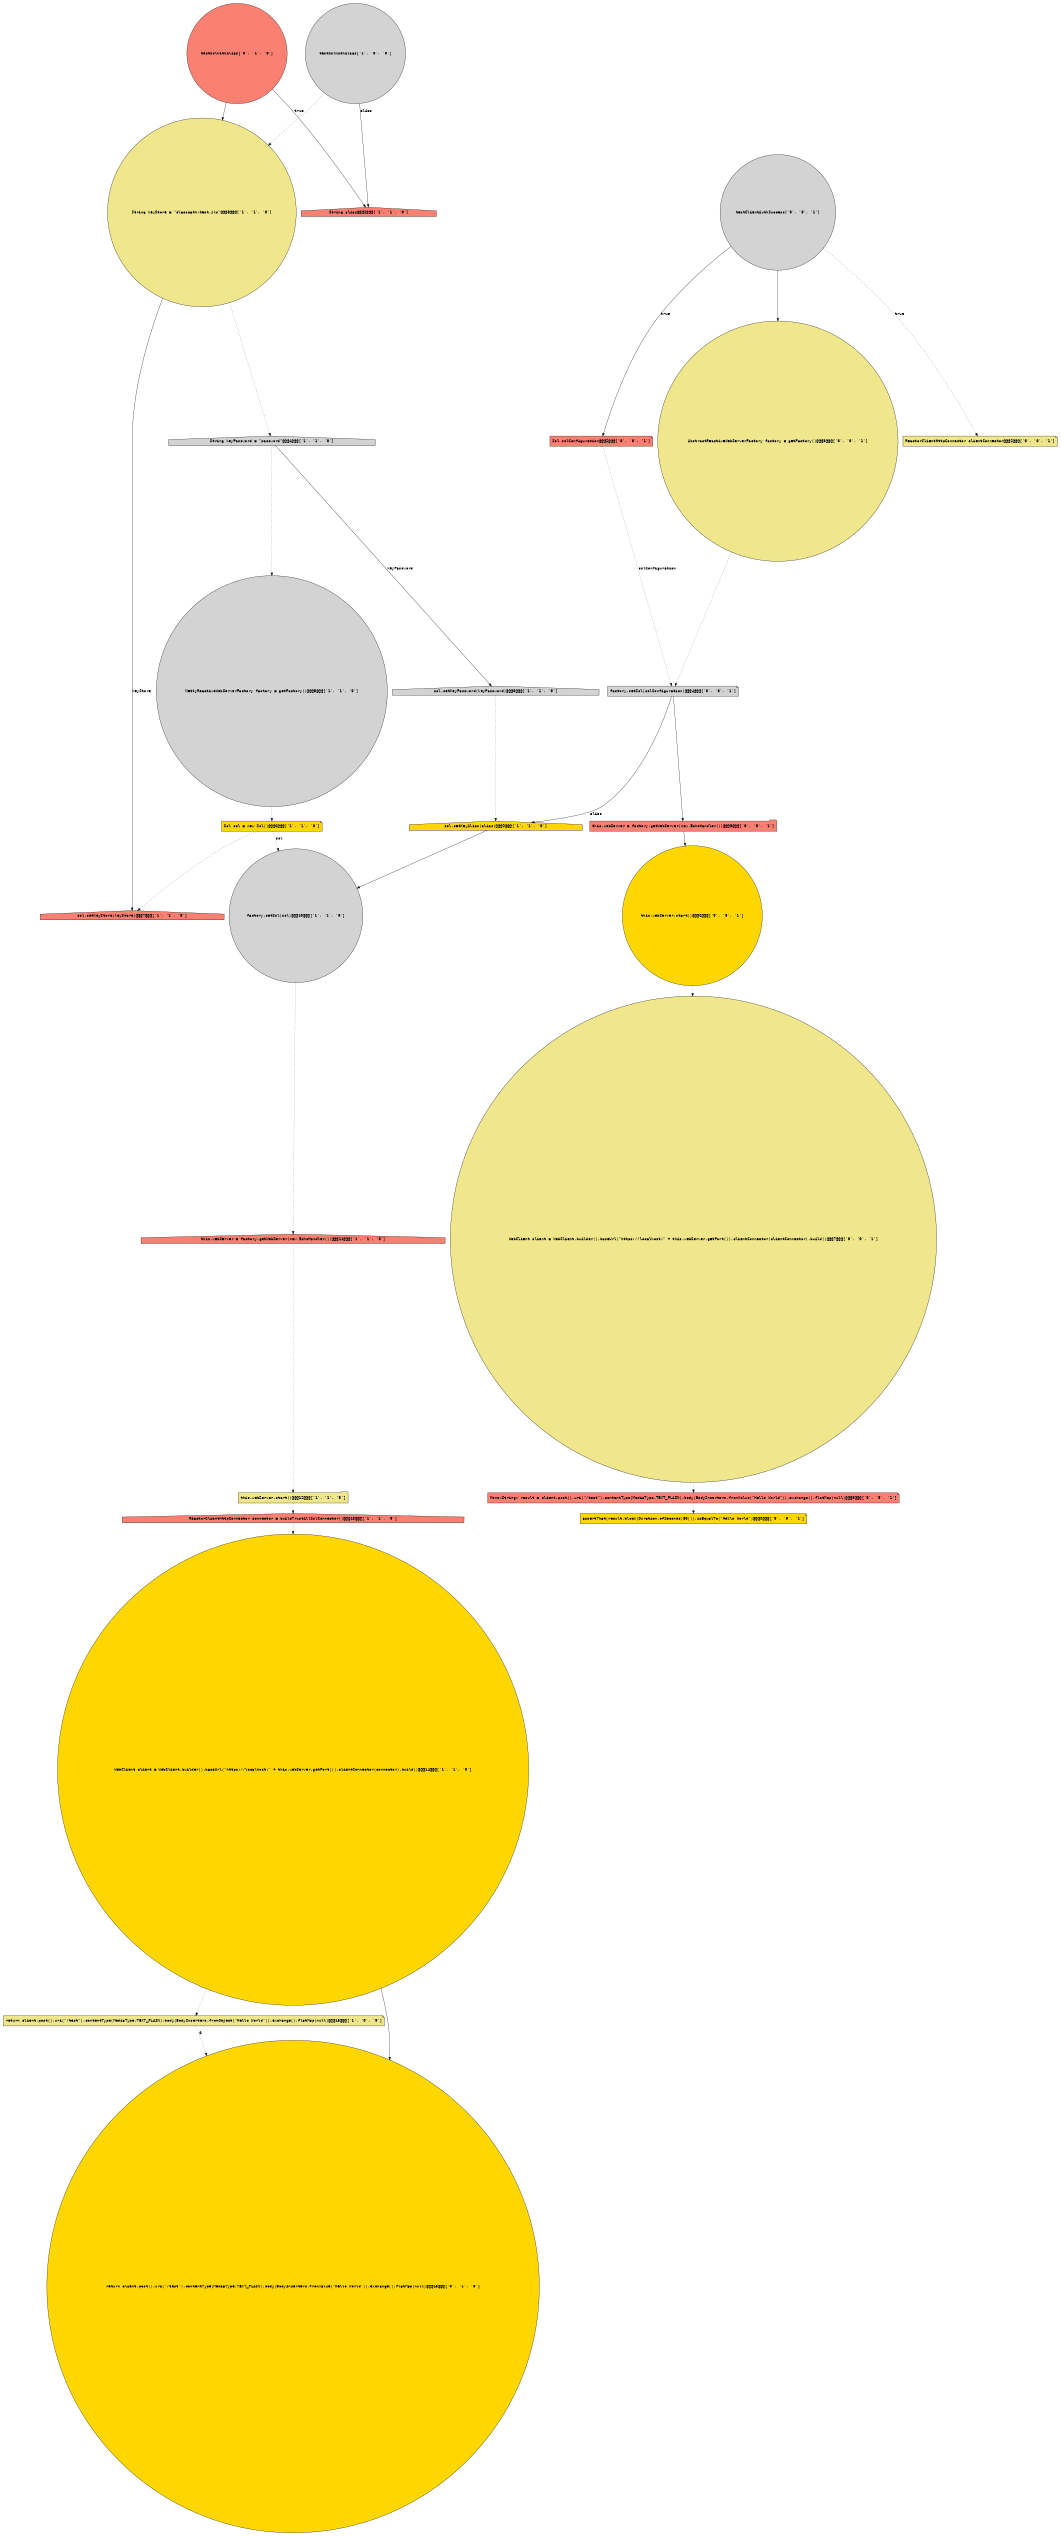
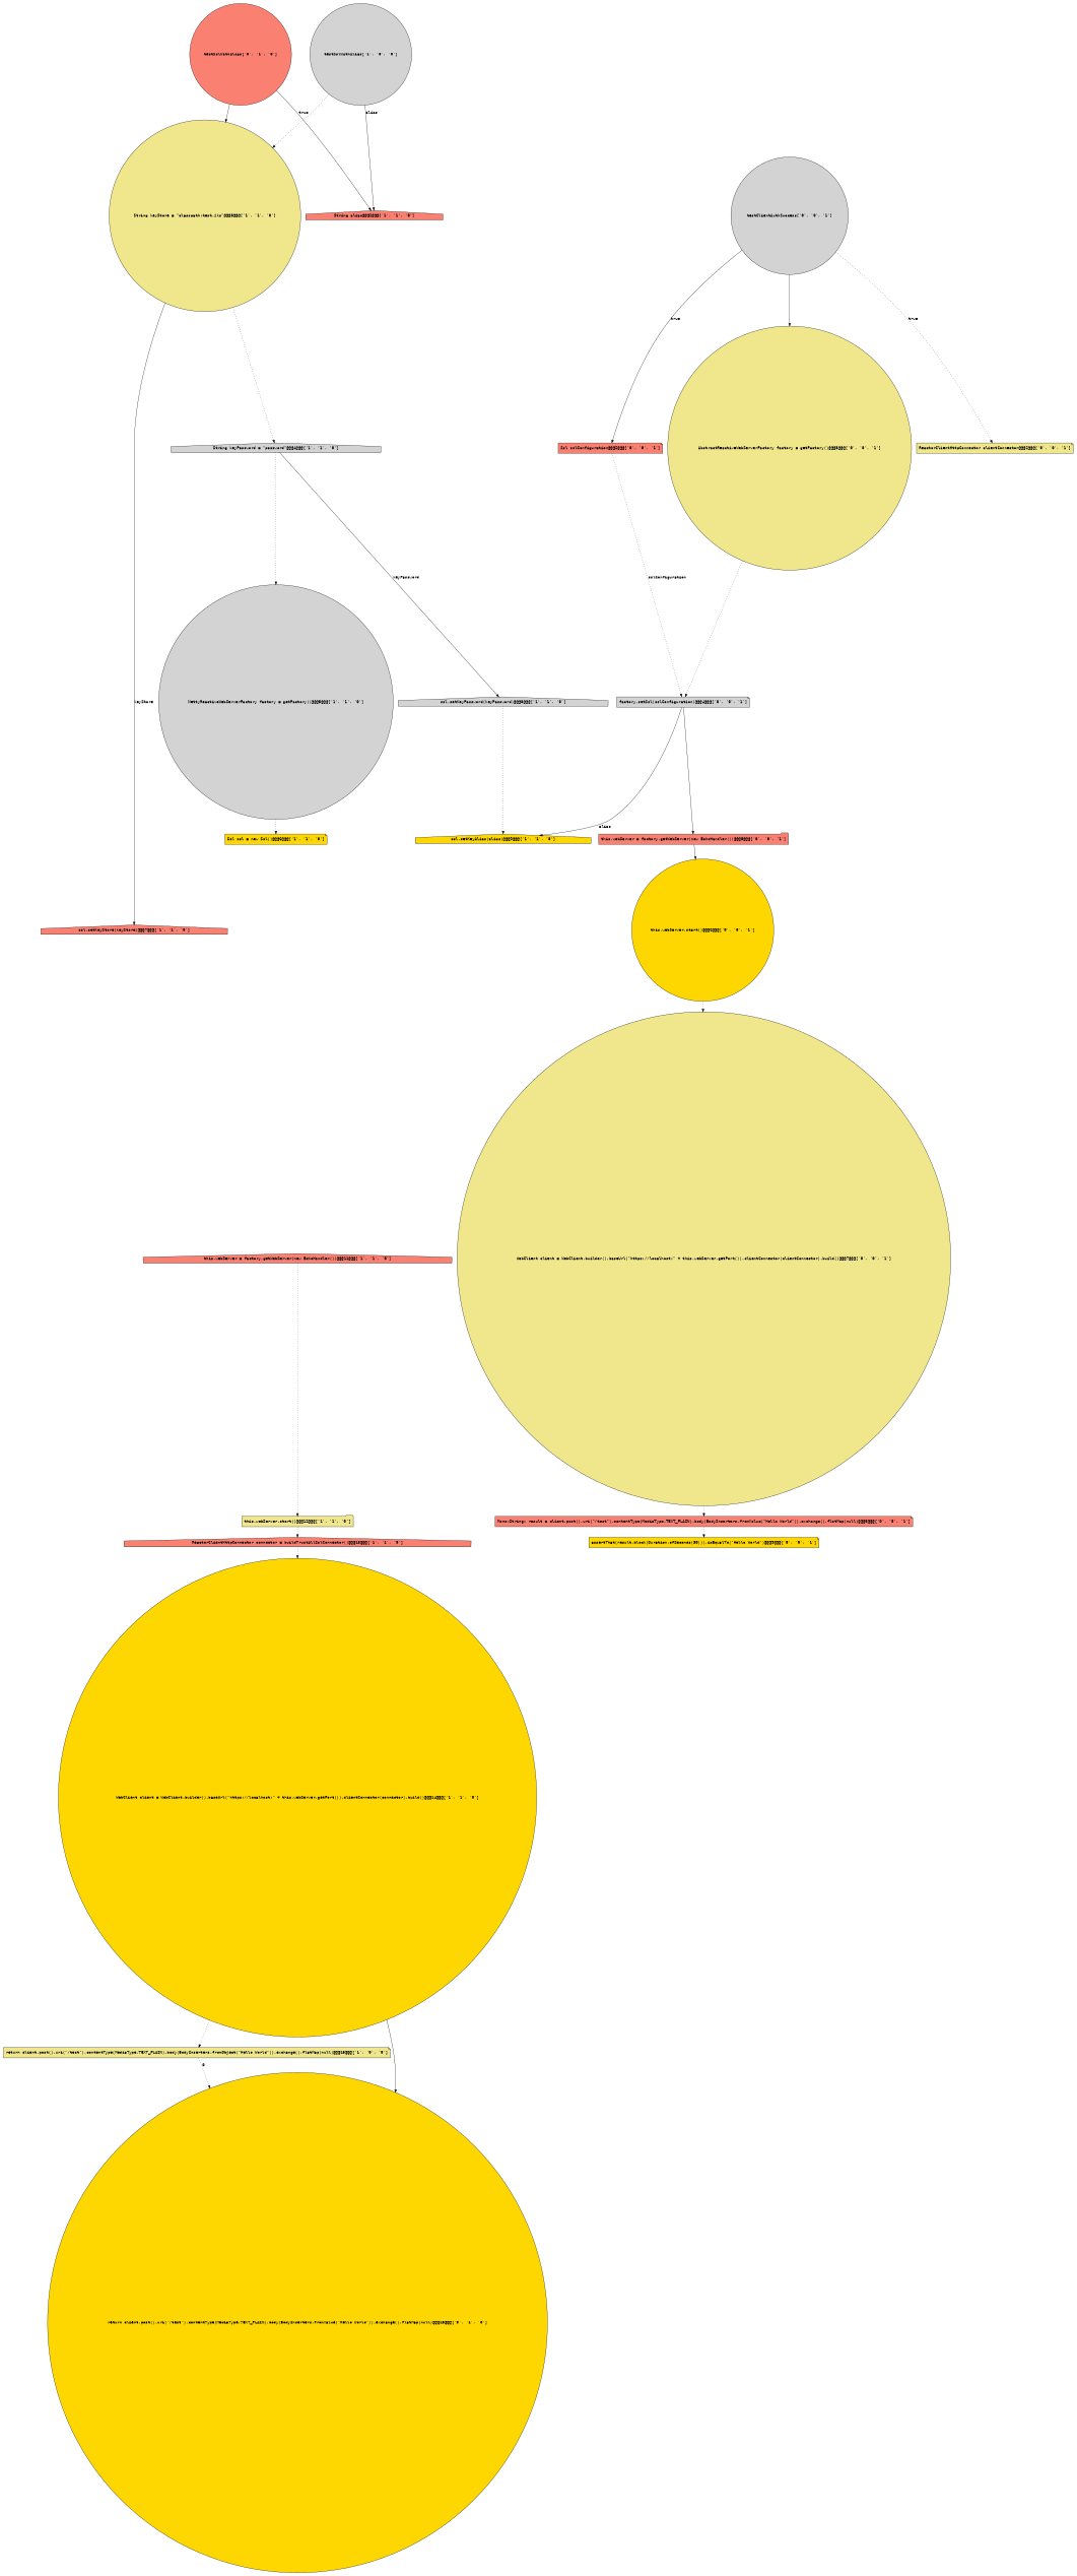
  digraph {
    fontname="DejaVu Sans Mono"
    node [fillcolor=salmon fontname="DejaVu Sans Mono" shape=circle style=filled]
    edge [fontname="DejaVu Sans Mono" style=dotted]
    n1 [fillcolor=khaki label="ReactorClientHttpConnector clientConnector@@@2@@@['0', '0', '1']" shape=note]
    n2 [fillcolor=gold label="Ssl ssl = new Ssl()@@@6@@@['1', '1', '0']" shape=note]
-   n3 [fillcolor=lightgrey label="factory.setSsl(ssl)@@@10@@@['1', '1', '0']"]
    n4 [label="ssl.setKeyStore(keyStore)@@@7@@@['1', '1', '0']" shape=house]
    n5 [label="this.webServer = factory.getWebServer(new EchoHandler())@@@11@@@['1', '1', '0']" shape=house]
    n6 [fillcolor=khaki label="return client.post().uri(\"/test\").contentType(MediaType.TEXT_PLAIN).body(BodyInserters.fromObject(\"Hello World\")).exchange().flatMap(null)@@@15@@@['1', '0', '0']" shape=note]
    n7 [fillcolor=gold label="return client.post().uri(\"/test\").contentType(MediaType.TEXT_PLAIN).body(BodyInserters.fromValue(\"Hello World\")).exchange().flatMap(null)@@@15@@@['0', '1', '0']"]
    n8 [label="this.webServer = factory.getWebServer(new EchoHandler())@@@5@@@['0', '0', '1']" shape=folder]
    n9 [fillcolor=gold label="this.webServer.start()@@@6@@@['0', '0', '1']"]
    n10 [fillcolor=khaki label="WebClient client = WebClient.builder().baseUrl(\"https://localhost:\" + this.webServer.getPort()).clientConnector(clientConnector).build()@@@7@@@['0', '0', '1']"]
    n11 [label="Ssl sslConfiguration@@@2@@@['0', '0', '1']" shape=note]
    n12 [fillcolor=lightgrey label="factory.setSsl(sslConfiguration)@@@4@@@['0', '0', '1']" shape=note]
    n13 [fillcolor=gold label="ssl.setKeyAlias(alias)@@@9@@@['1', '1', '0']" shape=house]
    n14 [fillcolor=khaki label="this.webServer.start()@@@12@@@['1', '1', '0']" shape=folder]
    n15 [label="ReactorClientHttpConnector connector = buildTrustAllSslConnector()@@@13@@@['1', '1', '0']" shape=house]
    n16 [fillcolor=gold label="WebClient client = WebClient.builder().baseUrl(\"https://localhost:\" + this.webServer.getPort()).clientConnector(connector).build()@@@14@@@['1', '1', '0']"]
    n17 [label="String alias@@@2@@@['1', '1', '0']" shape=house]
    n18 [label="testSslWithAlias['0', '1', '0']"]
    n19 [fillcolor=khaki label="String keyStore = \"classpath:test.jks\"@@@3@@@['1', '1', '0']"]
    n20 [fillcolor=lightgrey label="String keyPassword = \"password\"@@@4@@@['1', '1', '0']" shape=house]
    n21 [fillcolor=lightgrey label="testSslWithAlias['1', '0', '0']"]
    n22 [fillcolor=lightgrey label="NettyReactiveWebServerFactory factory = getFactory()@@@5@@@['1', '1', '0']"]
    n23 [fillcolor=khaki label="AbstractReactiveWebServerFactory factory = getFactory()@@@3@@@['0', '0', '1']"]
    n24 [fillcolor=lightgrey label="ssl.setKeyPassword(keyPassword)@@@8@@@['1', '1', '0']" shape=house]
    n25 [fillcolor=lightgrey label="testClientAuthSuccess['0', '0', '1']"]
    n26 [label="Mono<String> result = client.post().uri(\"/test\").contentType(MediaType.TEXT_PLAIN).body(BodyInserters.fromValue(\"Hello World\")).exchange().flatMap(null)@@@8@@@['0', '0', '1']" shape=note]
    n27 [fillcolor=gold label="assertThat(result.block(Duration.ofSeconds(30))).isEqualTo(\"Hello World\")@@@9@@@['0', '0', '1']" shape=note]
-   n2 -> n3 [label=ssl]
-   n2 -> n4
-   n3 -> n5
    n5 -> n14
    n6 -> n7 [label=0]
    n8 -> n9 [style=solid]
    n9 -> n10
    n10 -> n26
    n11 -> n12 [label=sslConfiguration]
    n12 -> n8 [style=solid]
    n12 -> n13 [label=alias style=solid]
-   n13 -> n3 [style=solid]
    n14 -> n15
    n15 -> n16
    n16 -> n6
    n16 -> n7 [style=solid]
    n18 -> n17 [label=true style=solid]
    n18 -> n19 [style=solid]
    n19 -> n4 [label=keyStore style=solid]
    n19 -> n20
    n20 -> n22
    n20 -> n24 [label=keyPassword style=solid]
    n21 -> n17 [label=alias style=solid]
    n21 -> n19
    n22 -> n2
    n23 -> n12
    n24 -> n13
    n25 -> n1 [label=true]
    n25 -> n11 [label=true style=solid]
    n25 -> n23 [style=solid]
    n26 -> n27
  }
